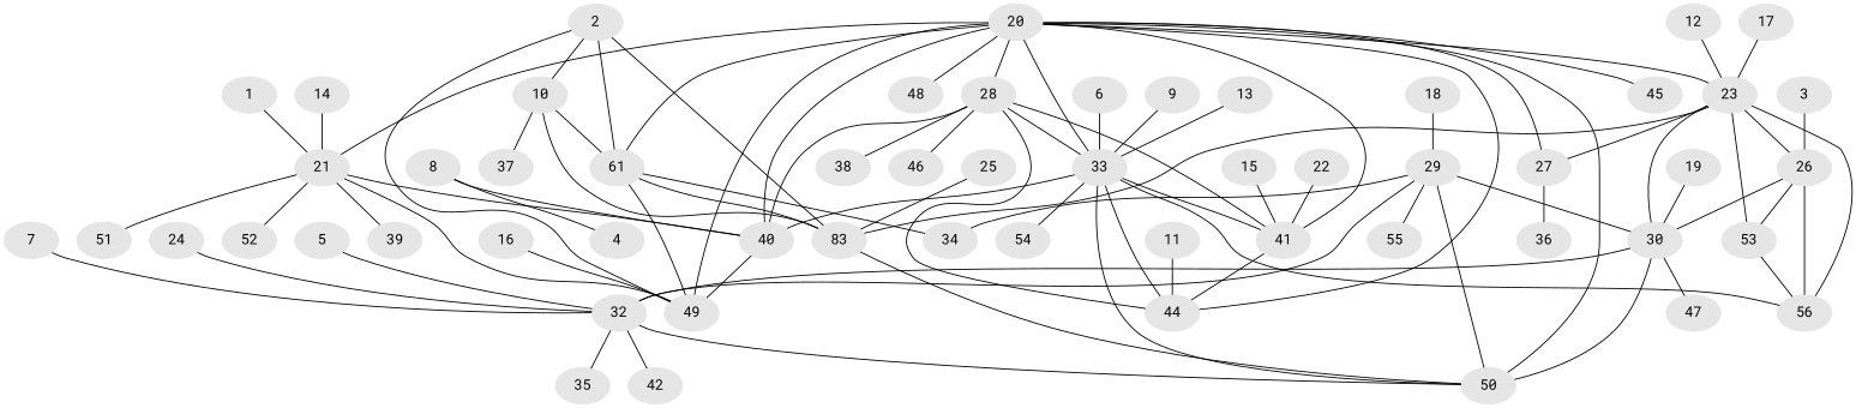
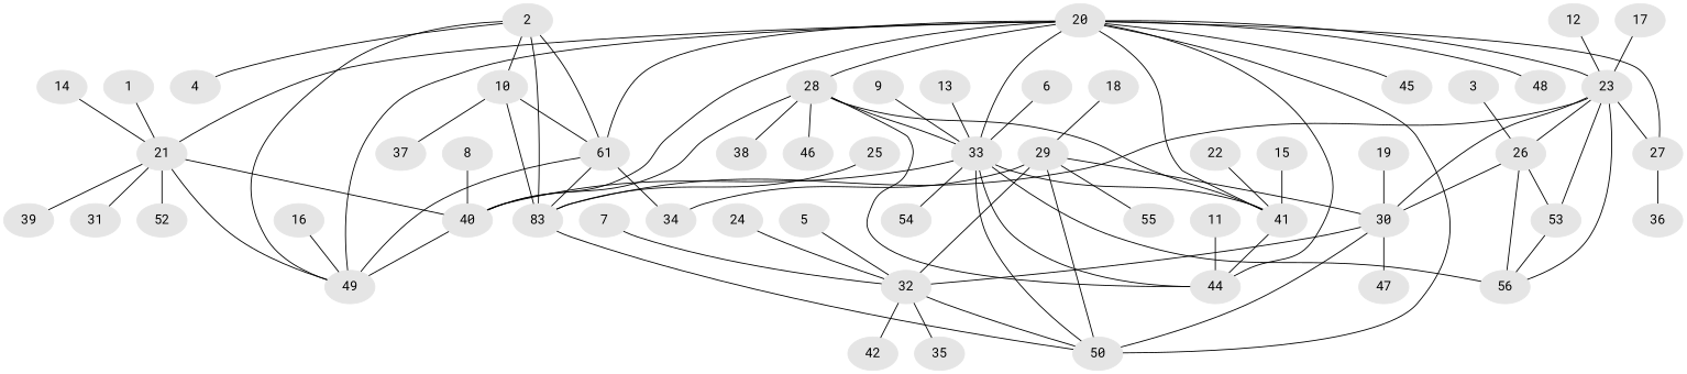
  graph {
    fontname="Roboto Mono"
    node [color=gray90 fontname="Roboto Mono" style=filled]
    edge [fontname="Roboto Mono" weight=1.0]
    1
    21
    49
    40
    39
-   51
+   51 [label=31]
    52
    2
    4
    10
    n11 [label=61]
    n12 [label=83]
    37
    34
    50
    3
    26
    30
    53
    56
    5
    32
    35
    42
    6
    33
    44
    41
    54
    7
    8
    9
    11
    12
    23
    27
    13
    14
    15
    16
    17
    18
    29
    55
    19
    47
    20
    28
    45
    48
    36
    38
    46
    22
    24
    25
    1 -- 21
    21 -- 49 [weight=2.0]
    21 -- 40
    21 -- 39
    21 -- 51
    21 -- 52
    40 -- 49 [weight=2.0]
    2 -- 49
-   8 -- 4
+   2 -- 4
    2 -- 10 [weight=2.0]
    2 -- n11 [weight=2.0]
    2 -- n12 [weight=2.0]
    10 -- n11
    10 -- n12
    10 -- 37
    n11 -- 49
    n11 -- n12
    n11 -- 34
    n12 -- 50
    3 -- 26
    26 -- 30
    26 -- 53 [weight=2.0]
    26 -- 56 [weight=2.0]
    30 -- 50 [weight=2.0]
    30 -- 32
    30 -- 47
    53 -- 56
    5 -- 32
    32 -- 50 [weight=2.0]
    32 -- 35
    32 -- 42
    6 -- 33
    33 -- 40
    33 -- 50
    33 -- 56
    33 -- 44
    33 -- 41
    33 -- 54
    41 -- 44
    7 -- 32
    8 -- 40
    9 -- 33
    11 -- 44
    12 -- 23
    23 -- n12
    23 -- 26 [weight=2.0]
    23 -- 30
    23 -- 53
    23 -- 56
    23 -- 27
    27 -- 36
    13 -- 33
    14 -- 21
    15 -- 41
    16 -- 49
    17 -- 23
    18 -- 29
    29 -- 34
    29 -- 50 [weight=2.0]
    29 -- 30
    29 -- 32
    29 -- 55
    19 -- 30
    20 -- 21
    20 -- 49 [weight=2.0]
    20 -- 40
    20 -- n11
    20 -- 50
    20 -- 33
    20 -- 44
    20 -- 41
    20 -- 23
    20 -- 27
    20 -- 28
    20 -- 45
    20 -- 48
    28 -- 40
    28 -- 33
    28 -- 44
    28 -- 41
    28 -- 38
    28 -- 46
    22 -- 41
    24 -- 32
    25 -- n12
  }
